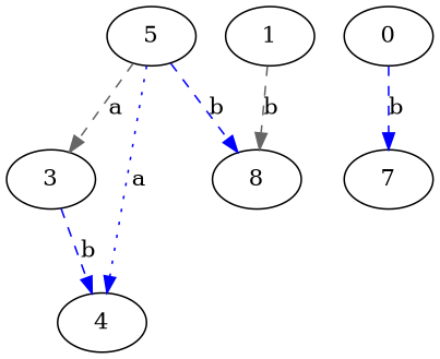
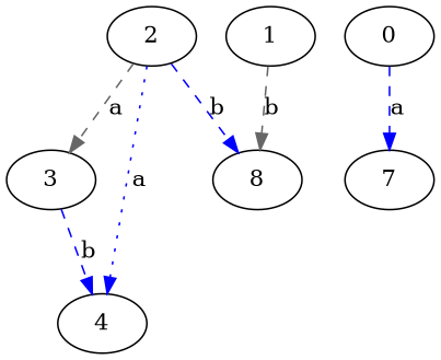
  strict digraph {
    edge [color=blue style=dashed]
    3
    4
    0
    7
    1
    8
-   2 [label=5]
+   2
    3 -> 4 [label=b]
-   0 -> 7 [label=b]
+   0 -> 7 [label=a]
    1 -> 8 [color=gray40 label=b]
    2 -> 3 [color=gray40 label=a]
    2 -> 4 [label=a style=dotted]
    2 -> 8 [label=b]
  }
